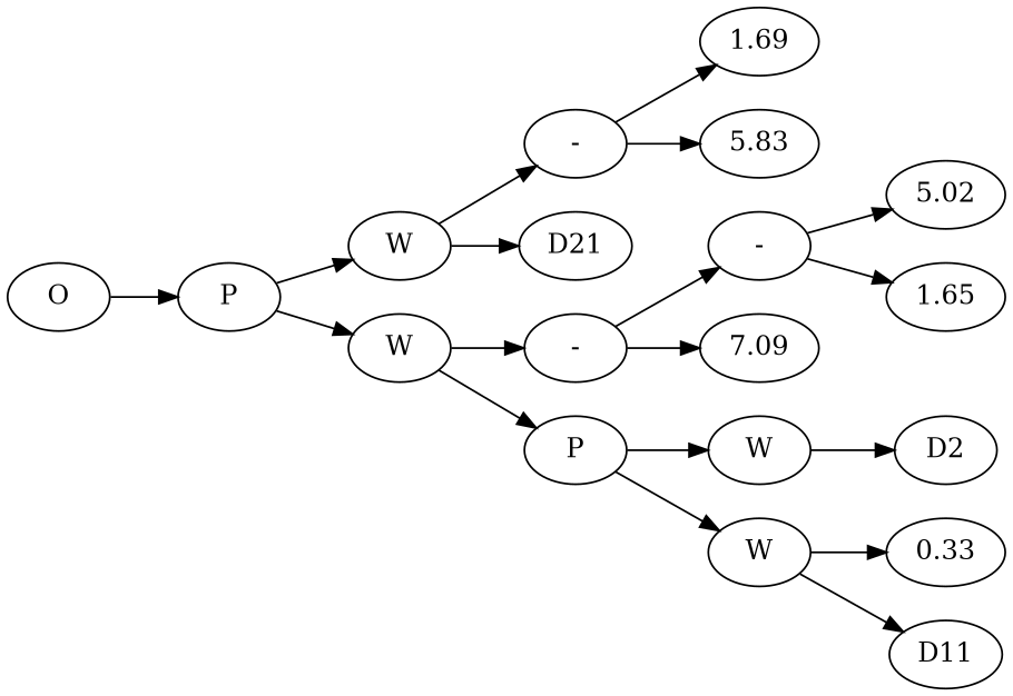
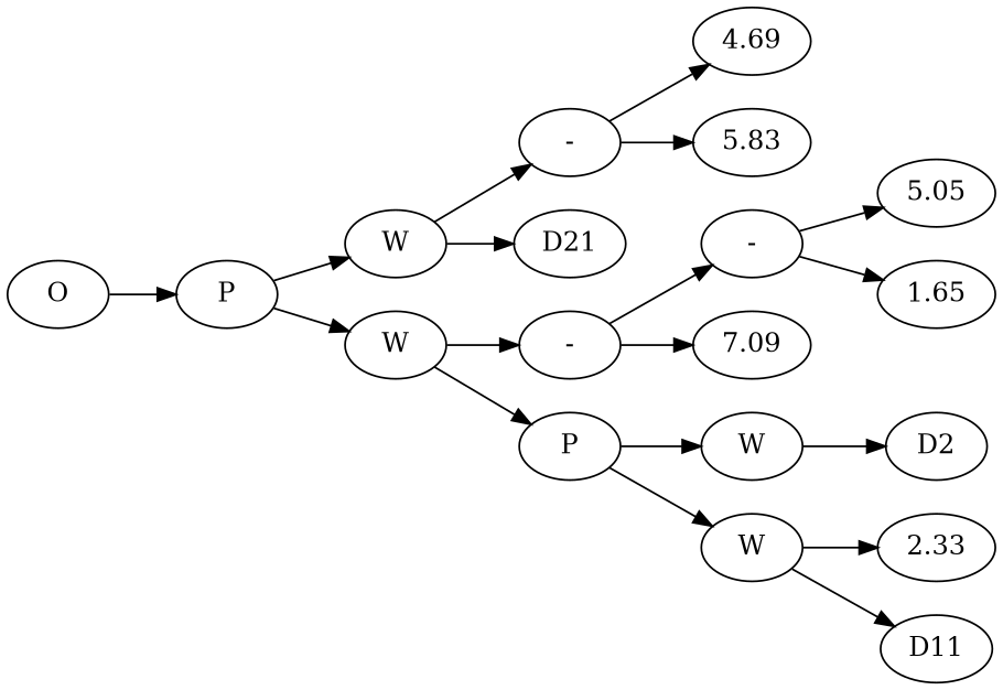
  digraph {
    rankdir=LR
    n1 [label=O]
    n2 [label=P]
    n3 [label=W]
    n4 [label=W]
    n5 [label="-"]
    n6 [label=D21]
    n7 [label="-"]
    n8 [label=P]
-   n9 [label=1.69]
+   n9 [label=4.69]
    n10 [label=5.83]
    n11 [label="-"]
    n12 [label=7.09]
    n13 [label=W]
    n14 [label=W]
-   n15 [label=5.02]
+   n15 [label=5.05]
    n16 [label=1.65]
    n17 [label=D2]
-   n18 [label=0.33]
+   n18 [label=2.33]
    n19 [label=D11]
    n1 -> n2
    n2 -> n3
    n2 -> n4
    n3 -> n5
    n3 -> n6
    n4 -> n7
    n4 -> n8
    n5 -> n9
    n5 -> n10
    n7 -> n11
    n7 -> n12
    n8 -> n13
    n8 -> n14
    n11 -> n15
    n11 -> n16
    n13 -> n17
    n14 -> n18
    n14 -> n19
  }
